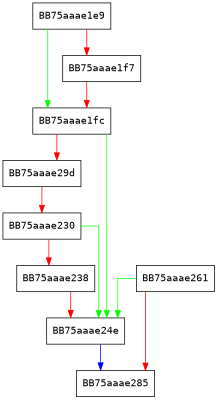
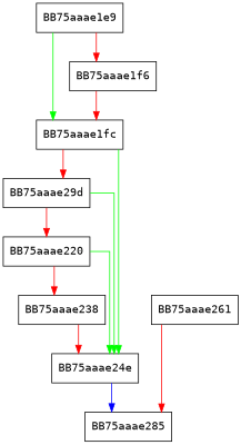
  digraph {
    fontname="DejaVu Sans Mono"
    splines=ortho
    node [fontname="DejaVu Sans Mono" shape=box]
    edge [color=red fontname="DejaVu Sans Mono"]
    n1 [label=BB75aaae1e9]
    BB75aaae1fc
-   BB75aaae1f7
+   BB75aaae1f7 [label=BB75aaae1f6]
    n4 [label=BB75aaae29d]
    BB75aaae24e
    BB75aaae261
    BB75aaae285
-   BB75aaae230
+   BB75aaae230 [label=BB75aaae220]
    n9 [label=BB75aaae238]
    n1 -> BB75aaae1fc [color=green]
    n1 -> BB75aaae1f7
    BB75aaae1fc -> n4
    BB75aaae1fc -> BB75aaae24e [color=green]
    BB75aaae1f7 -> BB75aaae1fc
-   BB75aaae261 -> BB75aaae24e [color=green]
+   n4 -> BB75aaae24e [color=green]
    n4 -> BB75aaae230
    BB75aaae24e -> BB75aaae285 [color=blue]
    BB75aaae261 -> BB75aaae285
    BB75aaae230 -> BB75aaae24e [color=green]
    BB75aaae230 -> n9
    n9 -> BB75aaae24e
  }
